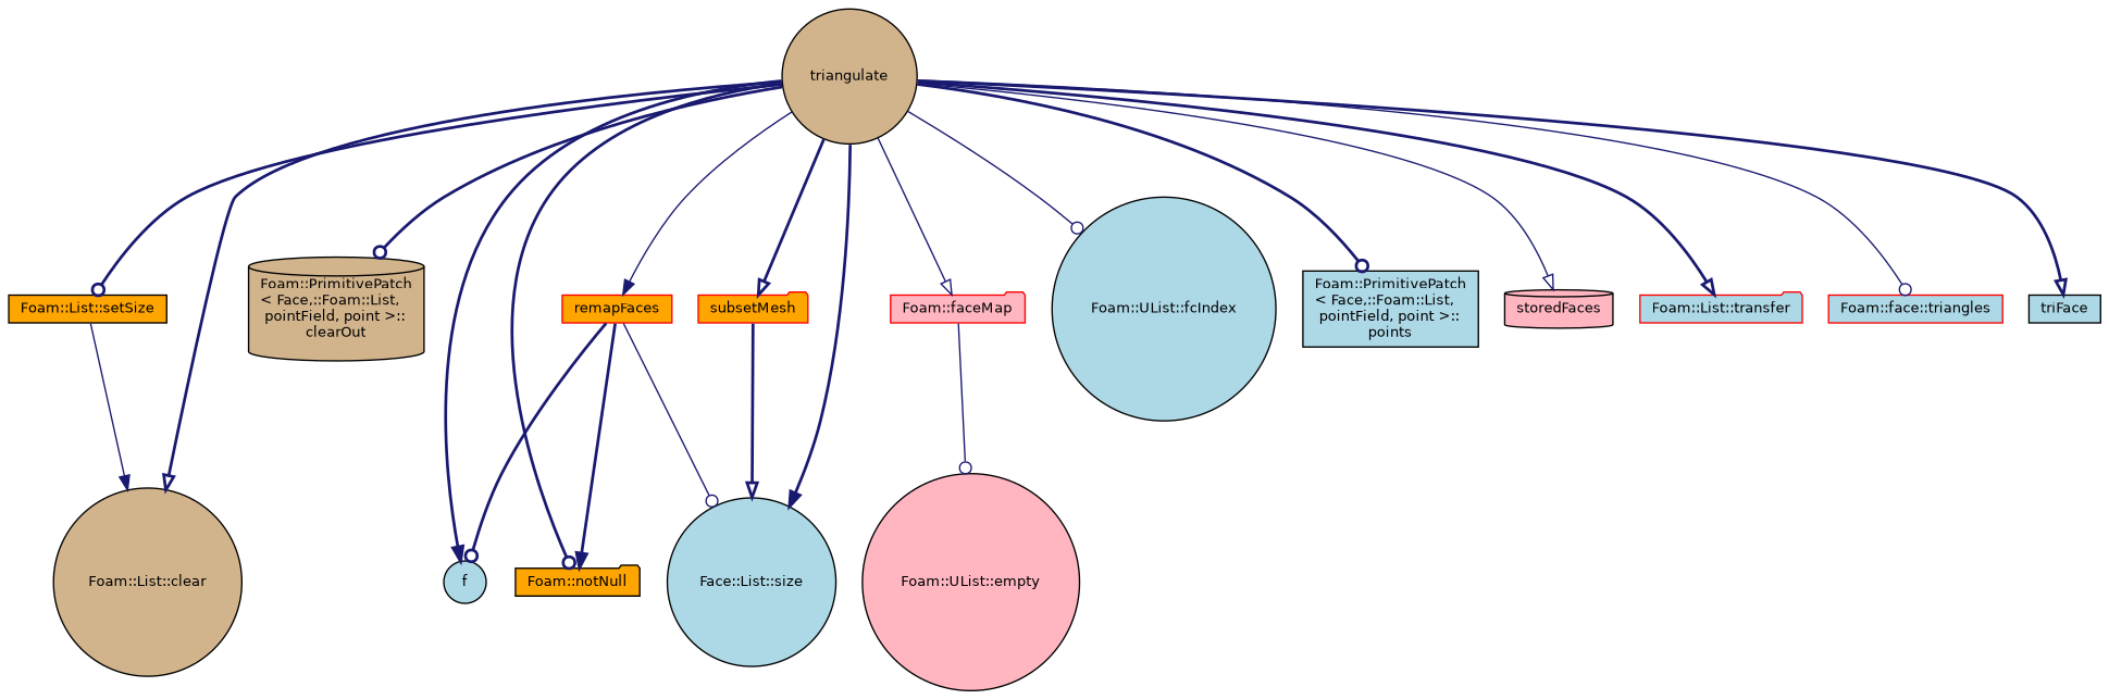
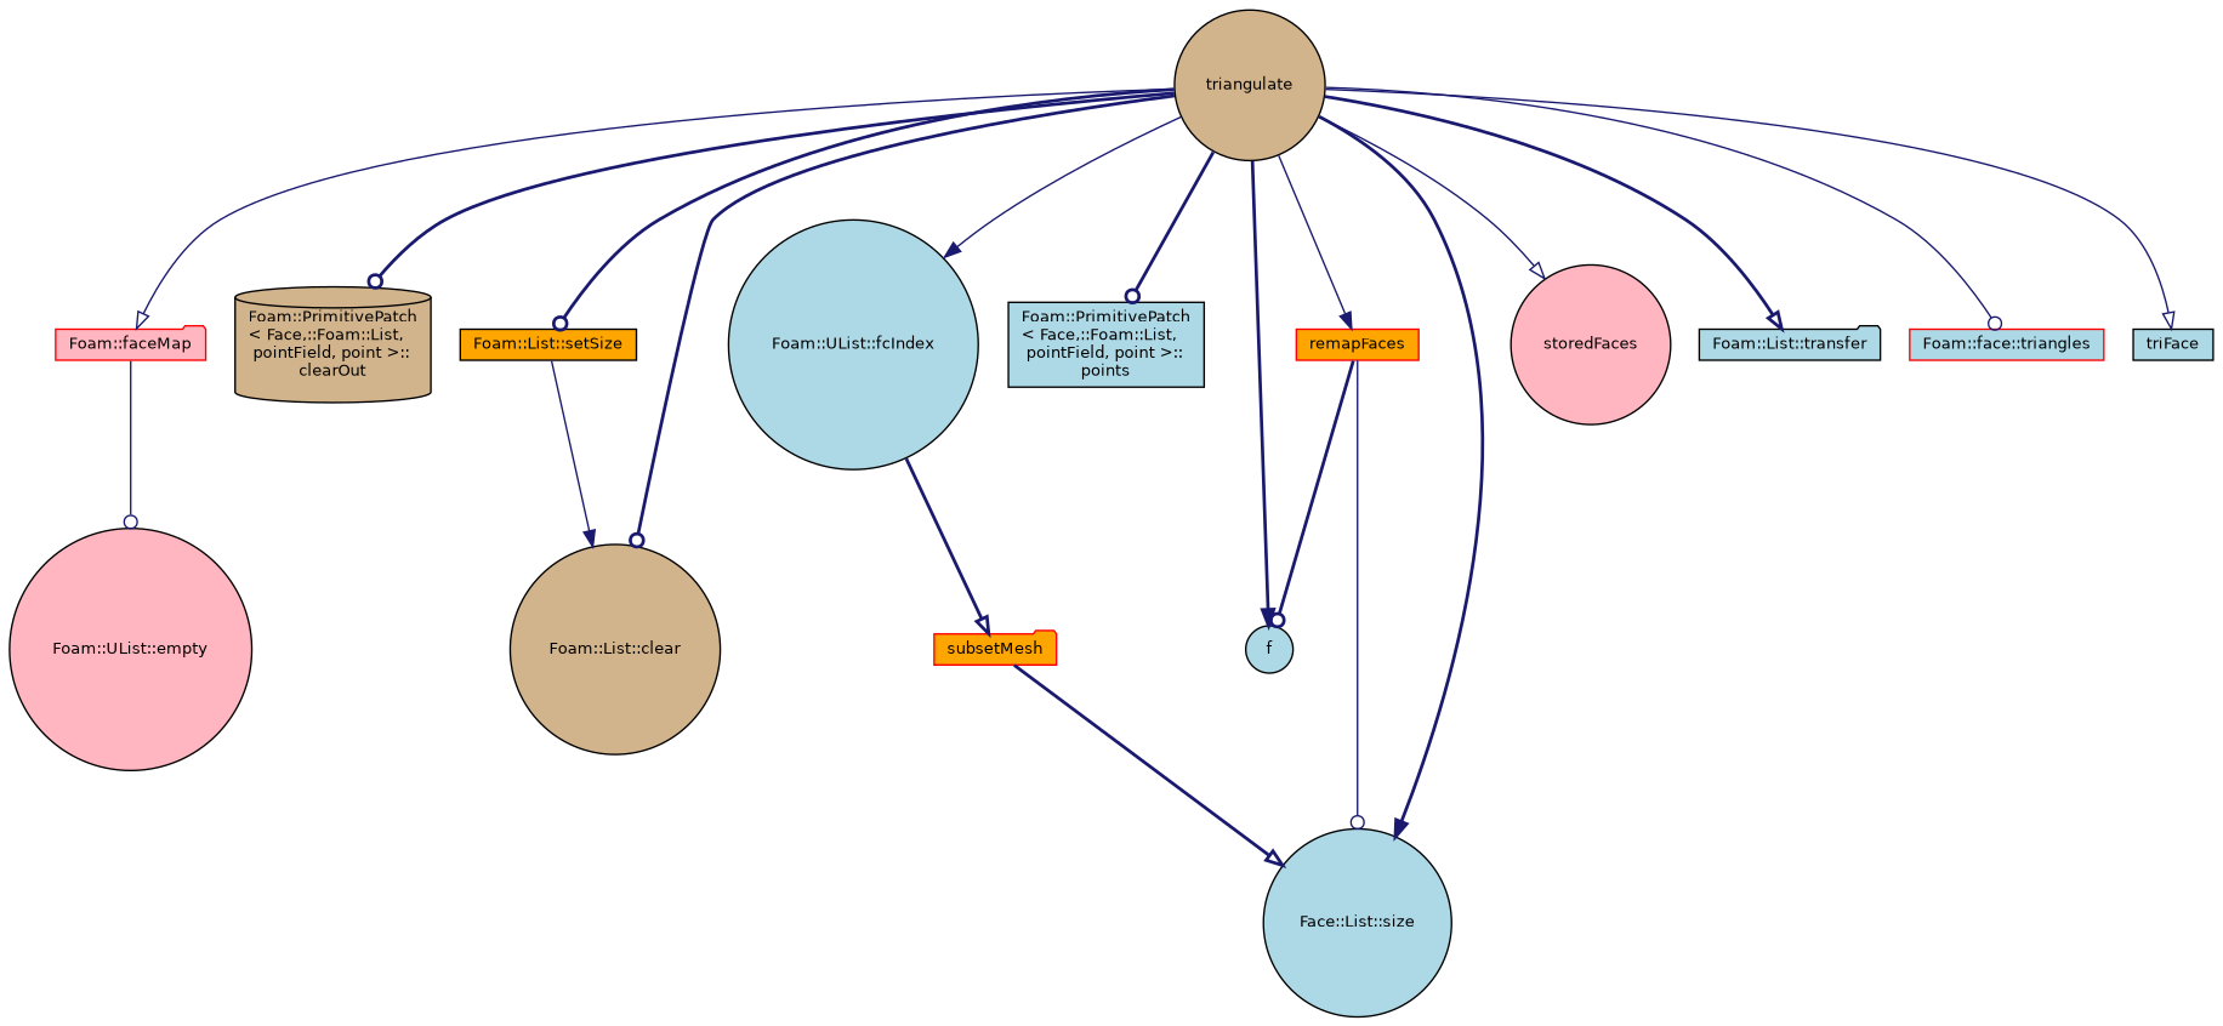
  digraph {
    rankdir=TB
    node [color=black fillcolor=lightblue fontname=Helvetica fontsize=10 shape=circle style=filled]
    edge [arrowhead=odot color=midnightblue fontname=Helvetica fontsize=10 labelfontname=Helvetica labelfontsize=10 style=bold]
    n1 [fillcolor=tan fontcolor=black height=0.2 label=triangulate width=0.4]
    n2 [fillcolor=tan height=0.2 label="Foam::List::clear" width=0.4]
    n3 [fillcolor=tan height=0.2 label="Foam::PrimitivePatch\l\< Face,::Foam::List,\l pointField, point \>::\lclearOut" shape=cylinder width=0.4]
    n4 [height=0.2 label=f width=0.4]
    n5 [color=red fillcolor=lightpink height=0.2 label="Foam::faceMap" shape=folder width=0.4]
    n6 [height=0.2 label="Foam::UList::fcIndex" width=0.4]
-   n7 [fillcolor=orange height=0.2 label="Foam::notNull" shape=folder width=0.4]
    n8 [height=0.2 label="Foam::PrimitivePatch\l\< Face,::Foam::List,\l pointField, point \>::\lpoints" shape=box width=0.4]
    n9 [color=red fillcolor=orange height=0.2 label=remapFaces shape=box width=0.4]
    n10 [height=0.2 label="Face::List::size" width=0.4]
    n11 [fillcolor=orange height=0.2 label="Foam::List::setSize" shape=box width=0.4]
-   n12 [fillcolor=lightpink height=0.2 label=storedFaces shape=cylinder width=0.4]
+   n12 [fillcolor=lightpink height=0.2 label=storedFaces width=0.4]
    n13 [color=red fillcolor=orange height=0.2 label=subsetMesh shape=folder width=0.4]
-   n14 [color=red height=0.2 label="Foam::List::transfer" shape=folder width=0.4]
+   n14 [height=0.2 label="Foam::List::transfer" shape=folder width=0.4]
    n15 [color=red height=0.2 label="Foam::face::triangles" shape=box width=0.4]
    n16 [height=0.2 label=triFace shape=box width=0.4]
    n17 [fillcolor=lightpink height=0.2 label="Foam::UList::empty" width=0.4]
-   n1 -> n2 [arrowhead=onormal]
+   n1 -> n2
    n1 -> n3
    n1 -> n4 [arrowhead=normal]
    n1 -> n5 [arrowhead=onormal style=solid]
-   n1 -> n6 [style=solid]
-   n1 -> n7
+   n1 -> n6 [arrowhead=normal style=solid]
    n1 -> n8
    n1 -> n9 [arrowhead=normal style=solid]
    n1 -> n10 [arrowhead=normal]
    n1 -> n11
    n1 -> n12 [arrowhead=onormal style=solid]
-   n1 -> n13 [arrowhead=onormal]
+   n6 -> n13 [arrowhead=onormal]
    n1 -> n14 [arrowhead=onormal]
    n1 -> n15 [style=solid]
-   n1 -> n16 [arrowhead=onormal]
+   n1 -> n16 [arrowhead=onormal style=solid]
    n5 -> n17 [style=solid]
    n9 -> n4
-   n9 -> n7 [arrowhead=normal]
    n9 -> n10 [style=solid]
    n11 -> n2 [arrowhead=normal style=solid]
    n13 -> n10 [arrowhead=onormal]
  }
